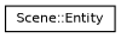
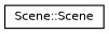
  digraph {
    rankdir=LR
-   n1 [color=black fillcolor=white fontname=Helvetica fontsize=10 height=0.2 label="Scene::Entity" shape=record style=filled width=0.4]
+   n1 [color=black fillcolor=white fontname=Helvetica fontsize=10 height=0.2 label="Scene::Scene" shape=record style=filled width=0.4]
  }
